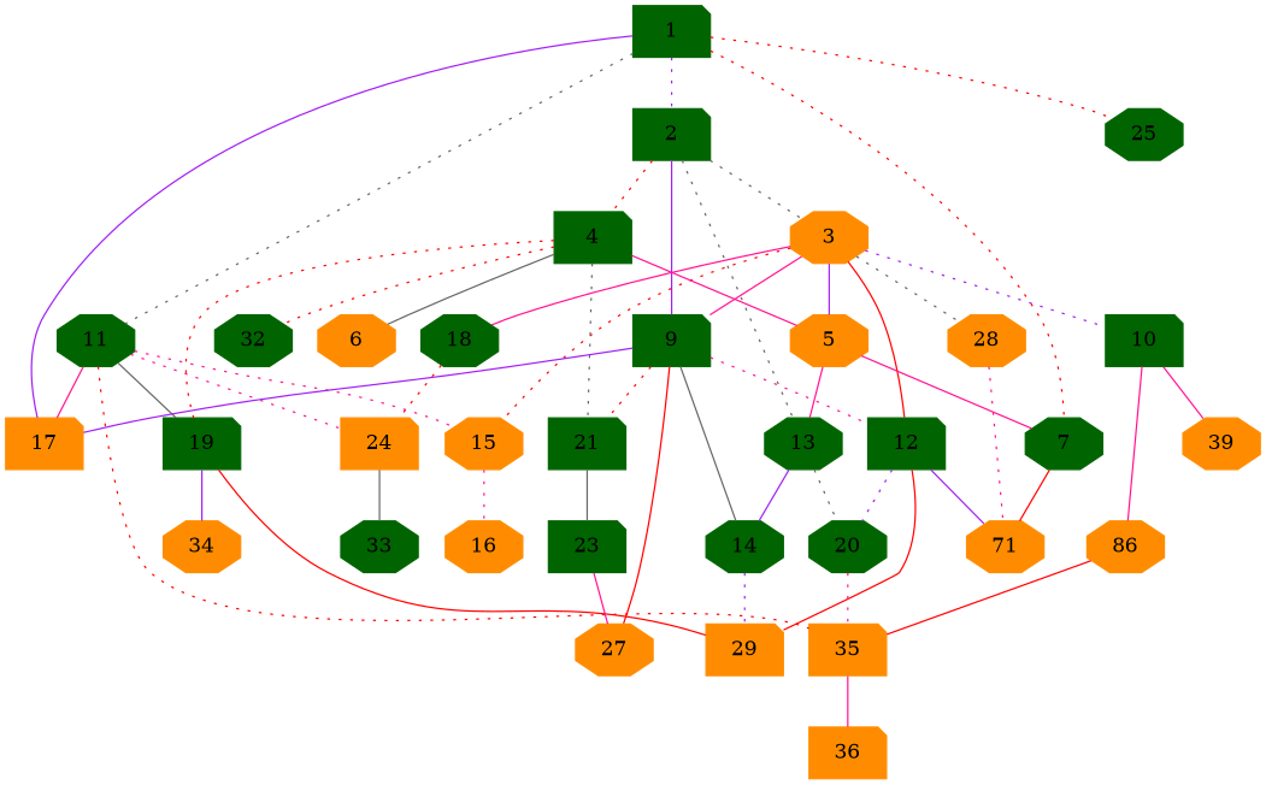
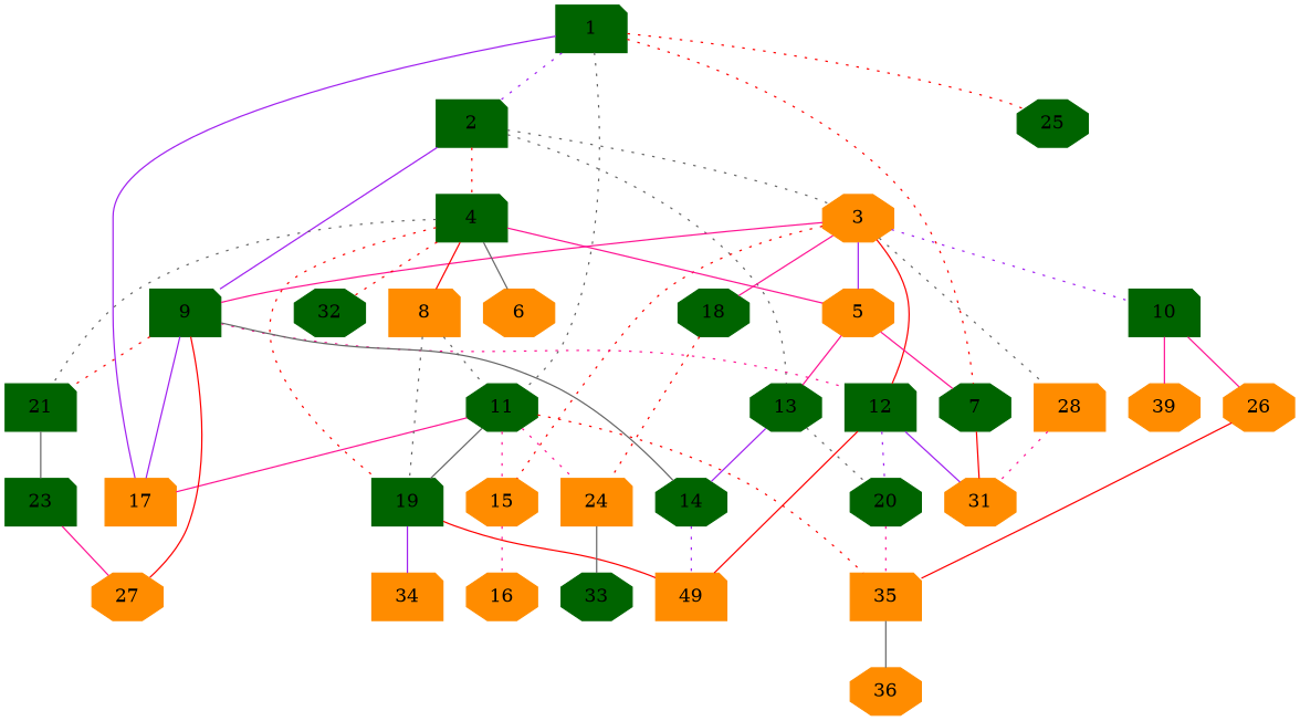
  graph {
    node [color=darkgreen shape=octagon style=filled]
    edge [color=red style=solid weight=1.0]
    1 [shape=note]
    2 [shape=note]
    7
    11
    17 [color=darkorange shape=note]
    25
    3 [color=darkorange]
    4 [shape=note]
    9 [shape=note]
    13
-   31 [color=darkorange label=71]
+   31 [color=darkorange]
    15 [color=darkorange]
    19 [shape=note]
    24 [color=darkorange shape=note]
    35 [color=darkorange shape=note]
    5 [color=darkorange]
    10 [shape=note]
    12 [shape=note]
    18
-   28 [color=darkorange]
+   28 [color=darkorange shape=note]
    6 [color=darkorange]
+   8 [color=darkorange shape=note]
    21 [shape=note]
    32
    14
    27 [color=darkorange]
    20
-   26 [color=darkorange label=86]
+   26 [color=darkorange]
    n29 [color=darkorange label=39]
-   29 [color=darkorange shape=note]
+   29 [color=darkorange shape=note label=49]
    16 [color=darkorange]
-   34 [color=darkorange]
+   34 [color=darkorange shape=note]
    23 [shape=note]
    33
-   36 [color=darkorange shape=note]
+   36 [color=darkorange]
    1 -- 2 [color=purple style=dotted]
    1 -- 7 [style=dotted]
    1 -- 11 [color=gray40 style=dotted]
    1 -- 17 [color=purple]
    1 -- 25 [style=dotted]
    2 -- 3 [color=gray40 style=dotted]
    2 -- 4 [style=dotted weight=2.0]
    2 -- 9 [color=purple]
    2 -- 13 [color=gray40 style=dotted]
    7 -- 31
    11 -- 17 [color=deeppink]
    11 -- 15 [color=deeppink style=dotted]
    11 -- 19 [color=gray40]
    11 -- 24 [color=deeppink style=dotted]
    11 -- 35 [style=dotted]
    3 -- 9 [color=deeppink]
    3 -- 15 [style=dotted]
    3 -- 5 [color=purple]
    3 -- 10 [color=purple style=dotted]
    3 -- 12
    3 -- 18 [color=deeppink]
    3 -- 28 [color=gray40 style=dotted]
    4 -- 19 [style=dotted]
    4 -- 5 [color=deeppink]
    4 -- 6 [color=gray40]
+   4 -- 8
    4 -- 21 [color=gray40 style=dotted]
    4 -- 32 [style=dotted]
    9 -- 17 [color=purple]
    9 -- 12 [color=deeppink style=dotted]
    9 -- 21 [style=dotted]
    9 -- 14 [color=gray40]
    9 -- 27
    13 -- 14 [color=purple]
    13 -- 20 [color=gray40 style=dotted]
    15 -- 16 [color=deeppink style=dotted]
    19 -- 29
    19 -- 34 [color=purple]
    24 -- 33 [color=gray40]
-   35 -- 36 [color=deeppink]
+   35 -- 36 [color=gray40]
    5 -- 7 [color=deeppink weight=2.0]
    5 -- 13 [color=deeppink]
    10 -- 26 [color=deeppink]
    10 -- n29 [color=deeppink]
    12 -- 31 [color=purple]
    12 -- 20 [color=purple style=dotted]
    12 -- 29
    18 -- 24 [style=dotted]
    28 -- 31 [color=deeppink style=dotted]
+   8 -- 11 [color=gray40 style=dotted]
+   8 -- 19 [color=gray40 style=dotted]
    21 -- 23 [color=gray40 weight=2.0]
    14 -- 29 [color=purple style=dotted]
    20 -- 35 [color=deeppink style=dotted]
    26 -- 35
    23 -- 27 [color=deeppink]
  }
